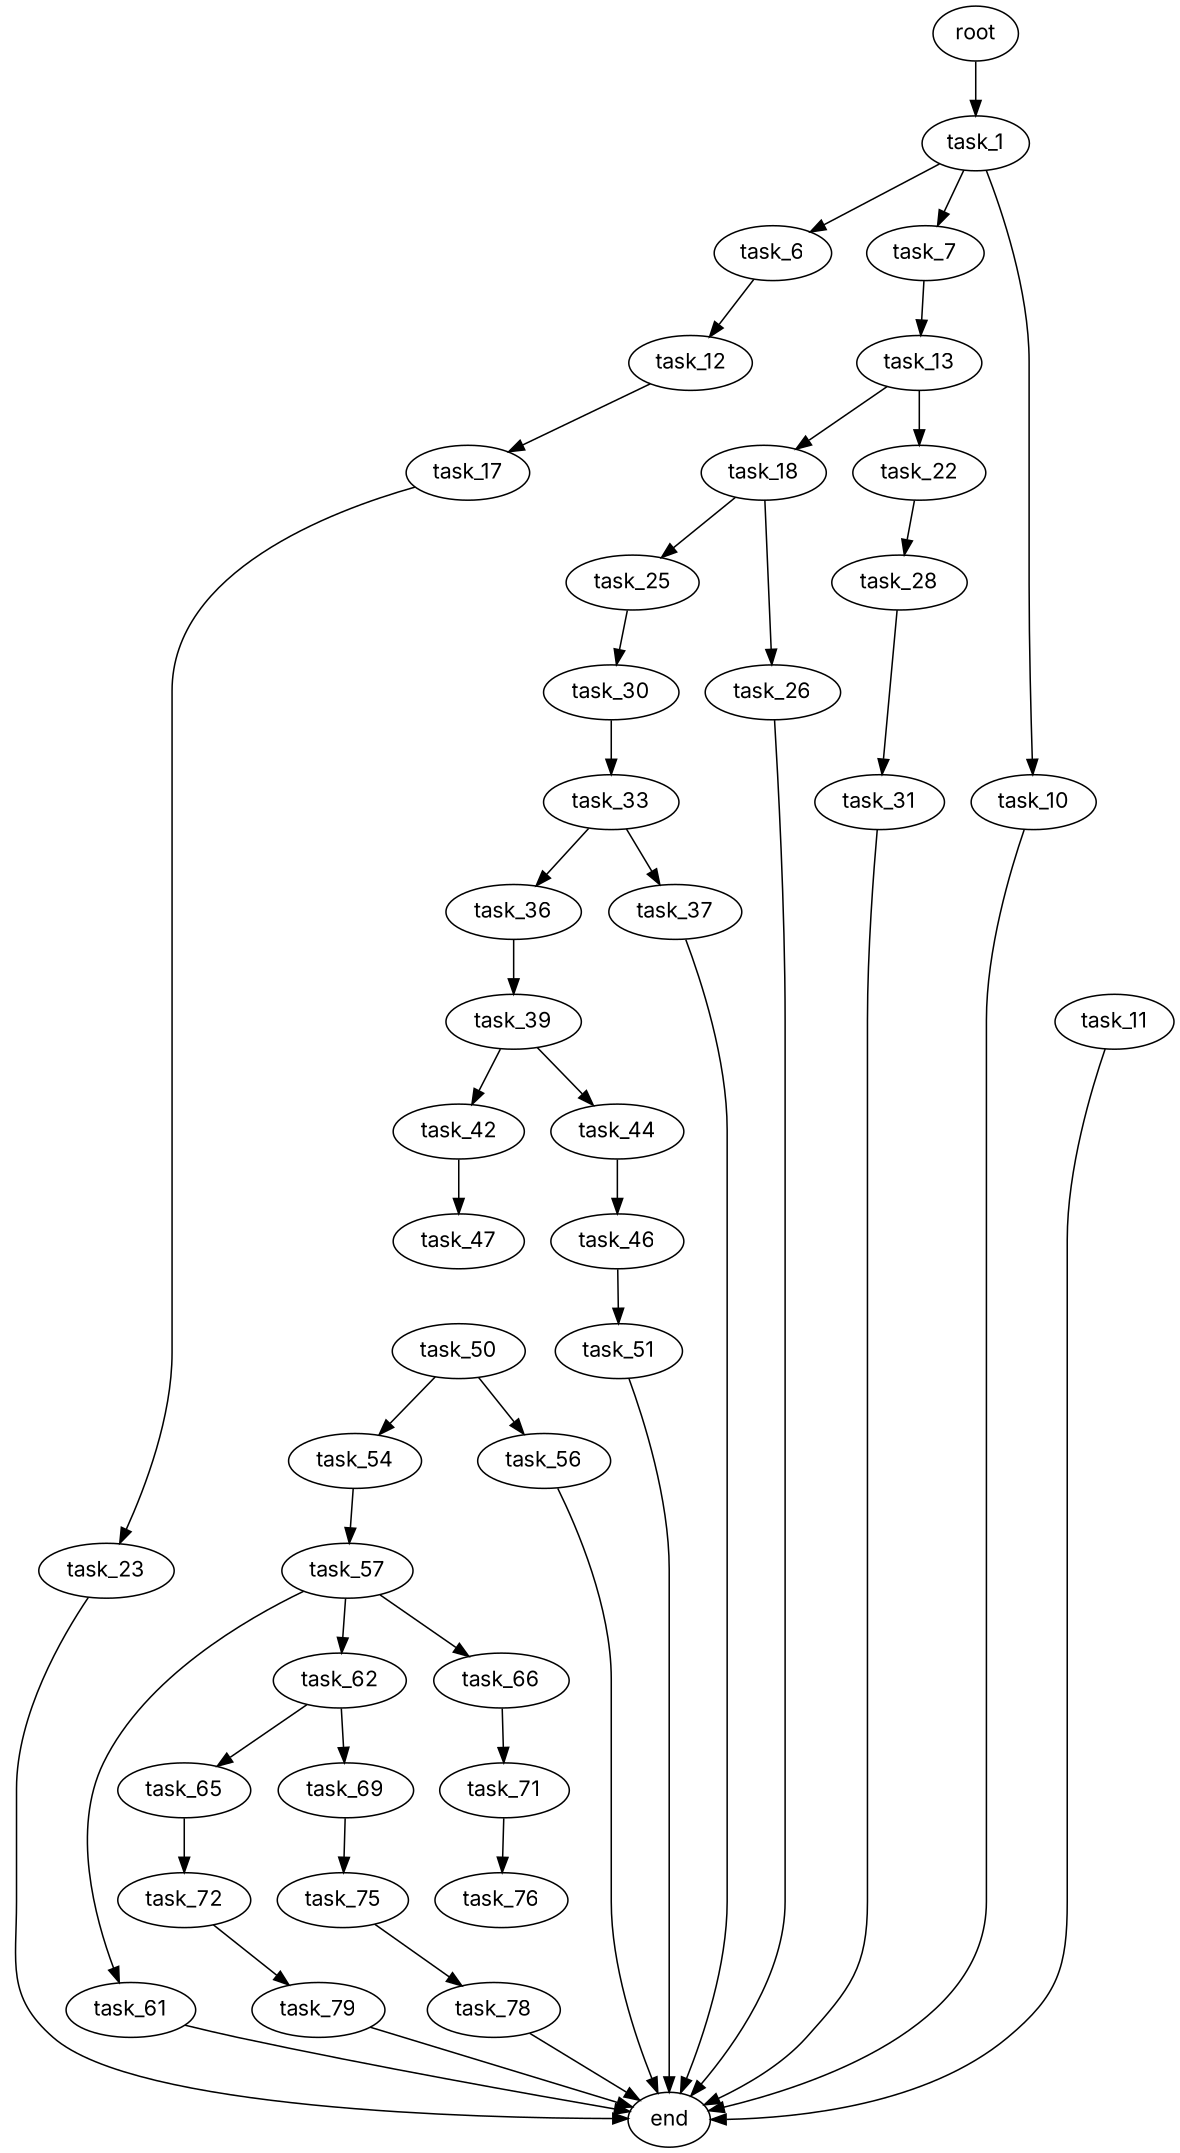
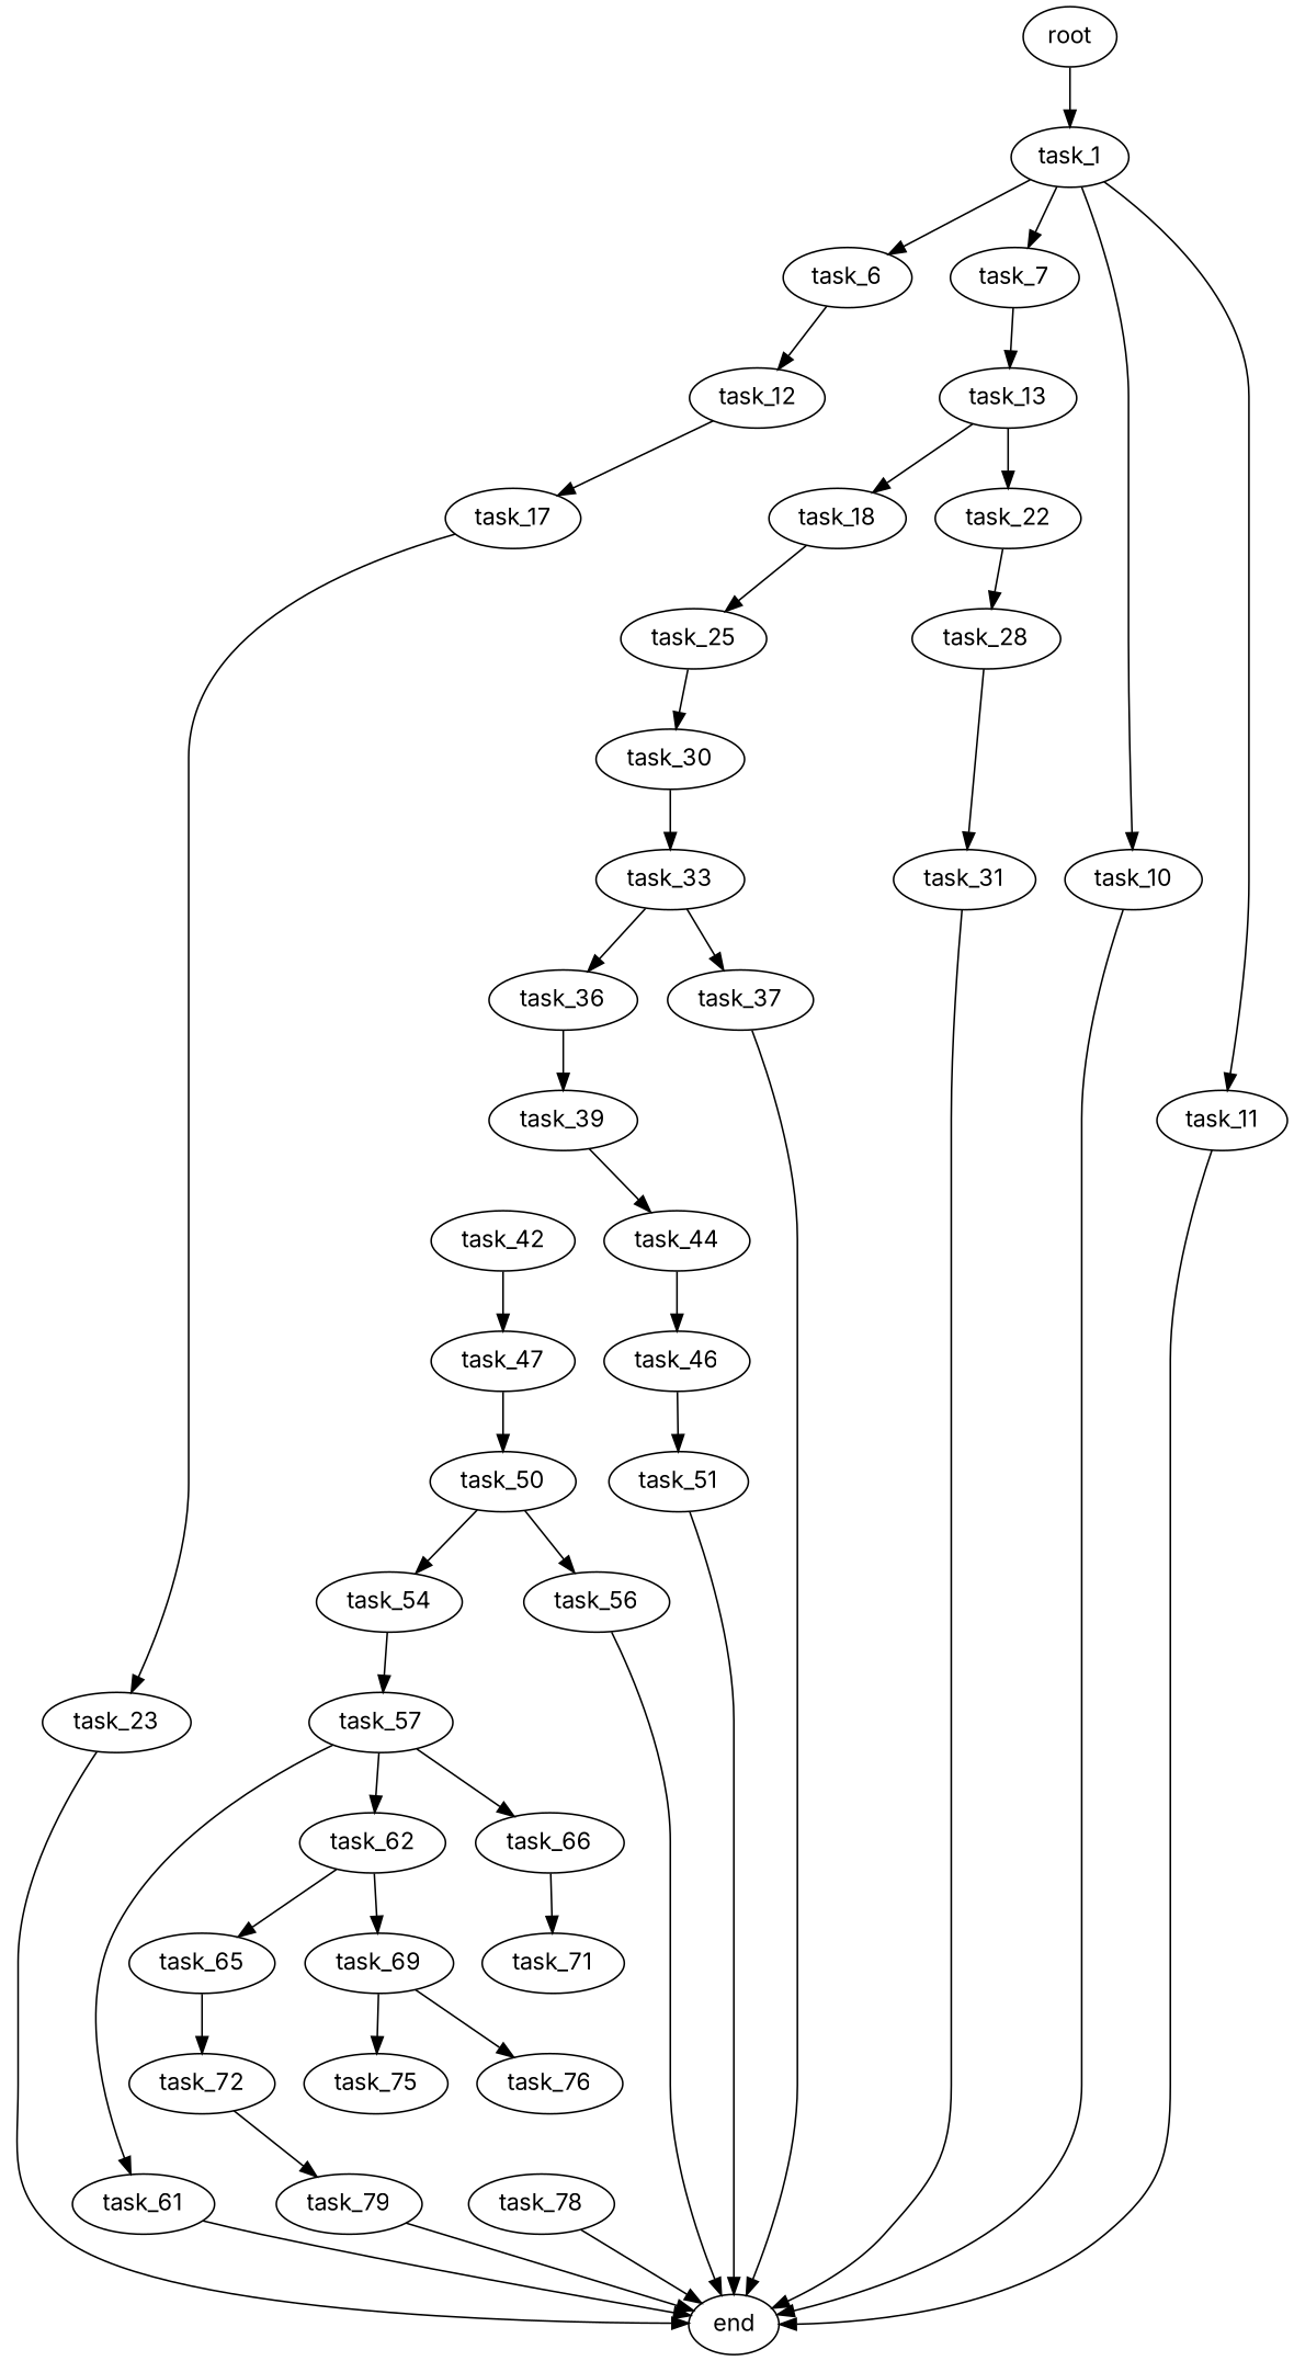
  digraph {
    fontname=Inter
    node [fontname=Inter]
    edge [fontname=Inter]
    root
    task_1
    task_6
    task_7
    task_10
    task_11
    task_12
    task_13
    end
    task_17
    task_18
    task_22
    task_23
    task_25
-   task_26
    task_28
    task_30
    task_31
    task_33
    task_36
    task_37
    task_39
    task_42
    task_44
    task_47
    task_46
    task_50
    task_51
    task_54
    task_56
    task_57
    task_61
    task_62
    task_66
    task_65
    task_69
    task_71
    task_72
    task_75
    task_79
    task_76
    task_78
    root -> task_1
    task_1 -> task_6
    task_1 -> task_7
    task_1 -> task_10
+   task_1 -> task_11
    task_6 -> task_12
    task_7 -> task_13
    task_10 -> end
    task_11 -> end
    task_12 -> task_17
    task_13 -> task_18
    task_13 -> task_22
    task_17 -> task_23
    task_18 -> task_25
-   task_18 -> task_26
    task_22 -> task_28
    task_23 -> end
    task_25 -> task_30
-   task_26 -> end
    task_28 -> task_31
    task_30 -> task_33
    task_31 -> end
    task_33 -> task_36
    task_33 -> task_37
    task_36 -> task_39
    task_37 -> end
-   task_39 -> task_42
    task_39 -> task_44
    task_42 -> task_47
    task_44 -> task_46
+   task_47 -> task_50
    task_46 -> task_51
    task_50 -> task_54
    task_50 -> task_56
    task_51 -> end
    task_54 -> task_57
    task_56 -> end
    task_57 -> task_61
    task_57 -> task_62
    task_57 -> task_66
    task_61 -> end
    task_62 -> task_65
    task_62 -> task_69
    task_66 -> task_71
    task_65 -> task_72
    task_69 -> task_75
-   task_71 -> task_76
+   task_69 -> task_76
    task_72 -> task_79
-   task_75 -> task_78
    task_79 -> end
    task_78 -> end
  }
